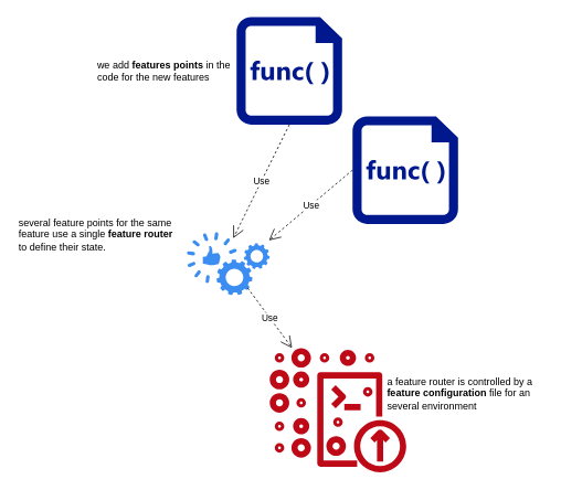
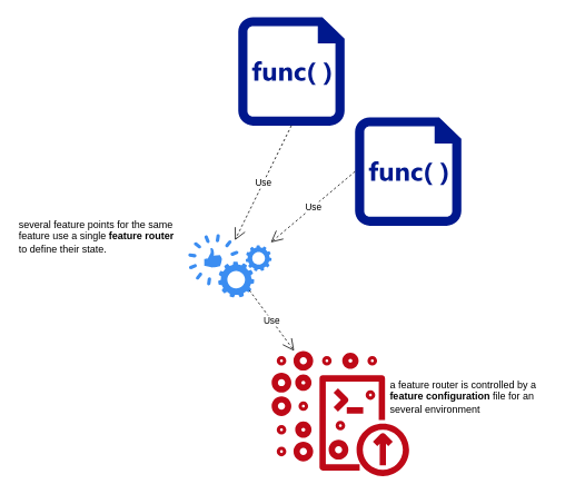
  <mxCell id="0" />
  <mxCell id="1" parent="0" />
  <mxCell id="2" value="" style="html=1;aspect=fixed;strokeColor=none;shadow=0;align=center;verticalAlign=top;fillColor=#3B8DF1;shape=mxgraph.gcp2.capabilities" vertex="1" parent="1"><mxGeometry x="225" y="280" width="100" height="76" as="geometry" /></mxCell>
  <mxCell id="3" value="" style="aspect=fixed;pointerEvents=1;shadow=0;dashed=0;html=1;strokeColor=none;labelPosition=center;verticalLabelPosition=bottom;verticalAlign=top;align=center;fillColor=#00188D;shape=mxgraph.mscae.enterprise.code_file" vertex="1" parent="1"><mxGeometry x="425" y="140" width="127.4" height="130" as="geometry" /></mxCell>
  <mxCell id="4" value="" style="aspect=fixed;pointerEvents=1;shadow=0;dashed=0;html=1;strokeColor=none;labelPosition=center;verticalLabelPosition=bottom;verticalAlign=top;align=center;fillColor=#00188D;shape=mxgraph.mscae.enterprise.code_file" vertex="1" parent="1"><mxGeometry x="285" y="20" width="127.4" height="130" as="geometry" /></mxCell>
  <mxCell id="5" value="" style="outlineConnect=0;fontColor=#232F3E;gradientColor=none;fillColor=#BE0917;strokeColor=none;dashed=0;verticalLabelPosition=bottom;verticalAlign=top;align=center;html=1;fontSize=12;fontStyle=0;aspect=fixed;pointerEvents=1;shape=mxgraph.aws4.development_environment;" vertex="1" parent="1"><mxGeometry x="325" y="420" width="164.79" height="150" as="geometry" /></mxCell>
  <mxCell id="6" value="Use" style="endArrow=open;endSize=12;dashed=1;html=1;exitX=0.5;exitY=1;exitDx=0;exitDy=0;exitPerimeter=0;entryX=0.56;entryY=0.096;entryDx=0;entryDy=0;entryPerimeter=0;" edge="1" parent="1" source="4" target="2"><mxGeometry width="160" relative="1" as="geometry"><mxPoint x="125" y="260" as="sourcePoint" /><mxPoint x="305" y="210" as="targetPoint" /></mxGeometry></mxCell>
  <mxCell id="7" value="Use" style="endArrow=open;endSize=12;dashed=1;html=1;exitX=0;exitY=0.5;exitDx=0;exitDy=0;exitPerimeter=0;entryX=0.99;entryY=0.132;entryDx=0;entryDy=0;entryPerimeter=0;" edge="1" parent="1" source="3" target="2"><mxGeometry width="160" relative="1" as="geometry"><mxPoint x="178.7" y="170" as="sourcePoint" /><mxPoint x="247" y="350.684" as="targetPoint" /></mxGeometry></mxCell>
  <mxCell id="8" value="Use" style="endArrow=open;endSize=12;dashed=1;html=1;exitX=0.733;exitY=0.886;exitDx=0;exitDy=0;exitPerimeter=0;" edge="1" parent="1" source="2" target="5"><mxGeometry width="160" relative="1" as="geometry"><mxPoint x="255" y="520" as="sourcePoint" /><mxPoint x="535" y="290" as="targetPoint" /></mxGeometry></mxCell>
  <mxCell id="9" value="a feature router is controlled by a &lt;b&gt;feature configuration&lt;/b&gt; file for an several environment" style="text;html=1;strokeColor=none;fillColor=none;align=left;verticalAlign=middle;whiteSpace=wrap;rounded=0;" vertex="1" parent="1"><mxGeometry x="465" y="450" width="190" height="50" as="geometry" /></mxCell>
  <mxCell id="10" value="several feature points for the same feature use a single &lt;b&gt;feature router&lt;/b&gt; to define their state." style="text;html=1;strokeColor=none;fillColor=none;align=left;verticalAlign=middle;whiteSpace=wrap;rounded=0;" vertex="1" parent="1"><mxGeometry x="20" y="258" width="190" height="50" as="geometry" /></mxCell>
- <mxCell id="11" value="we add &lt;b&gt;features points&lt;/b&gt; in the code for the new features" style="text;html=1;strokeColor=none;fillColor=none;align=left;verticalAlign=middle;whiteSpace=wrap;rounded=0;" vertex="1" parent="1"><mxGeometry x="115" y="60" width="170" height="50" as="geometry" /></mxCell>
